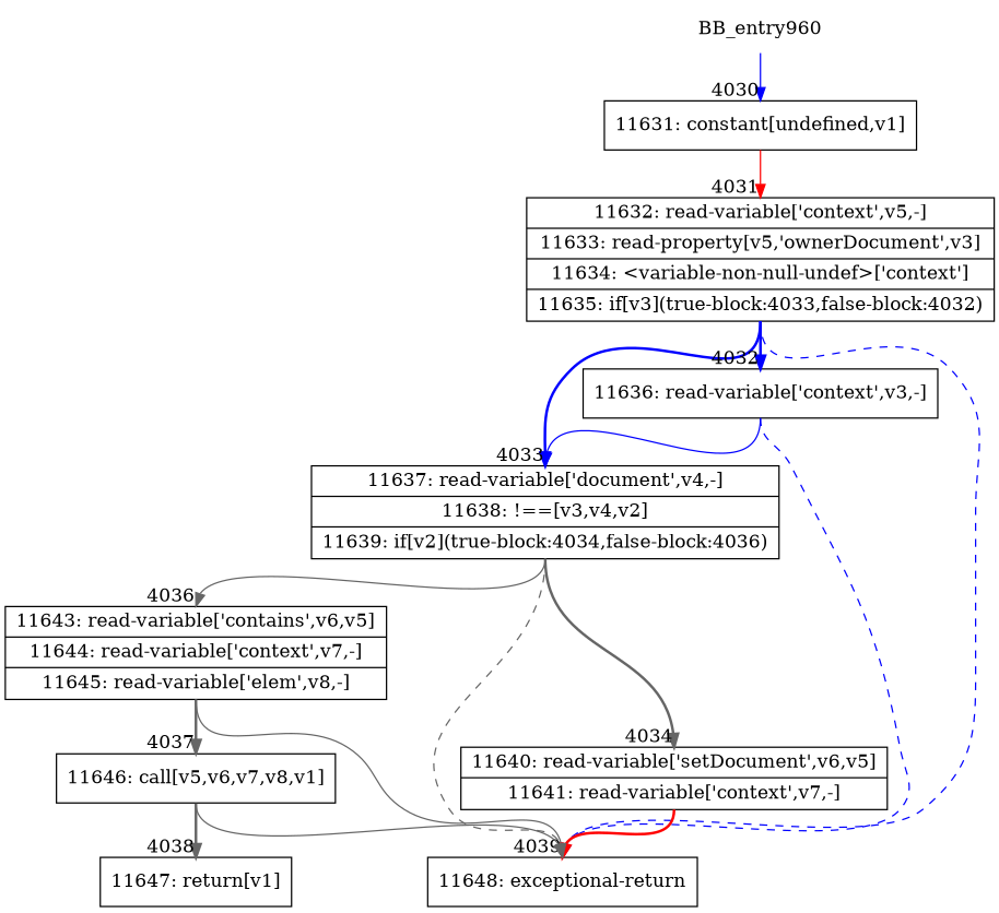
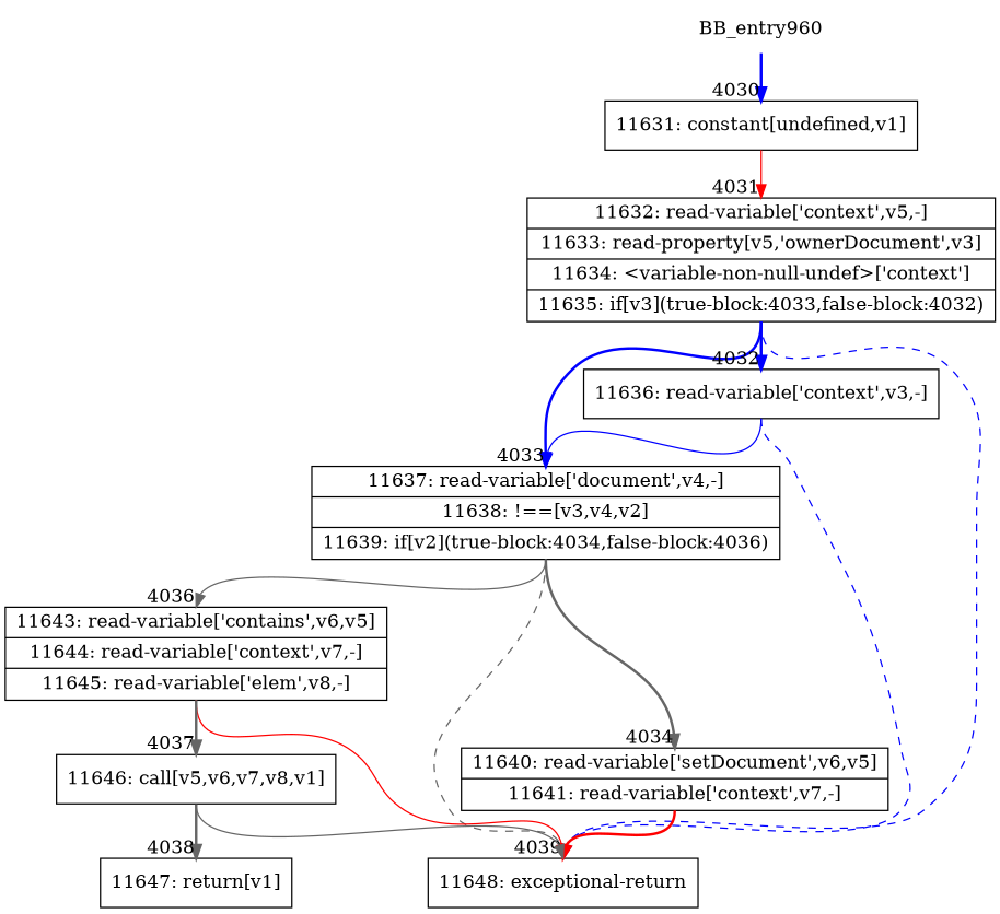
  digraph {
    rankdir=TD
    node [shape=record]
    edge [color=blue headport=n style=solid tailport=s]
    n1 [label=BB_entry960 shape=none]
    n2 [label="{11631: constant[undefined,v1]}"]
    n3 [label="{11632: read-variable['context',v5,-]|11633: read-property[v5,'ownerDocument',v3]|11634: \<variable-non-null-undef\>['context']|11635: if[v3](true-block:4033,false-block:4032)}"]
    n4 [label="{11637: read-variable['document',v4,-]|11638: !==[v3,v4,v2]|11639: if[v2](true-block:4034,false-block:4036)}"]
    n5 [label="{11636: read-variable['context',v3,-]}"]
    n6 [label="{11648: exceptional-return}"]
    n7 [label="{11640: read-variable['setDocument',v6,v5]|11641: read-variable['context',v7,-]}"]
    n8 [label="{11643: read-variable['contains',v6,v5]|11644: read-variable['context',v7,-]|11645: read-variable['elem',v8,-]}"]
    n9 [label="{11646: call[v5,v6,v7,v8,v1]}"]
    n10 [label="{11647: return[v1]}"]
-   n1 -> n2 [headlabel="    4030"]
+   n1 -> n2 [headlabel="    4030" style=bold]
    n2 -> n3 [color=red headlabel="      4031"]
    n3 -> n4 [headlabel="      4033" style=bold]
    n3 -> n5 [headlabel="      4032" style=bold]
    n3 -> n6 [headlabel="      4039" style=dashed]
    n4 -> n6 [color=gray40 style=dashed]
    n4 -> n7 [color=gray40 headlabel="      4034" style=bold]
    n4 -> n8 [color=gray40 headlabel="      4036"]
    n5 -> n4
    n5 -> n6 [style=dashed]
    n7 -> n6 [color=red style=bold]
-   n8 -> n6 [color=gray40]
+   n8 -> n6 [color=red]
    n8 -> n9 [color=gray40 headlabel="      4037" style=bold]
    n9 -> n6 [color=gray40]
    n9 -> n10 [color=gray40 headlabel="      4038" style=bold]
  }
